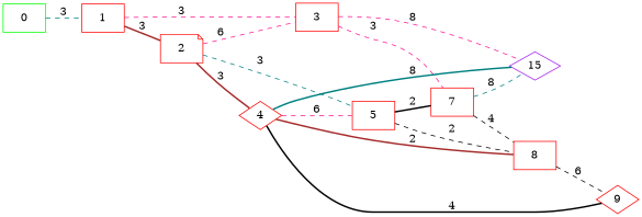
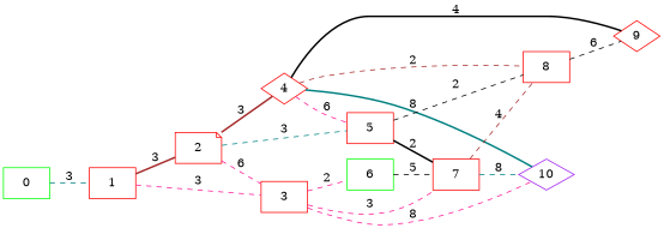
  graph {
    rankdir=LR
    node [color=red shape=box weight=1]
    edge [color=deeppink style=dashed]
    0 [color=green weight=2]
    1
    2 [shape=note]
    3
    4 [shape=diamond]
    5
+   6 [color=green weight=2]
    7
-   10 [color=purple shape=diamond weight=4 label=15]
+   10 [color=purple shape=diamond weight=4]
    8
    9 [shape=diamond]
    0 -- 1 [color=teal label=3]
    1 -- 2 [color=brown label=3 style=bold]
    1 -- 3 [label=3]
    2 -- 3 [label=6]
    2 -- 4 [color=brown label=3 style=bold]
    2 -- 5 [color=teal label=3]
+   3 -- 6 [label=2]
    3 -- 7 [label=3]
    3 -- 10 [label=8]
    4 -- 5 [label=6]
    4 -- 10 [color=teal label=8 style=bold]
-   4 -- 8 [color=brown label=2 style=bold]
+   4 -- 8 [color=brown label=2]
    4 -- 9 [color=black label=4 style=bold]
    5 -- 7 [color=black label=2 style=bold]
    5 -- 8 [color=black label=2]
+   6 -- 7 [color=black label=5]
    7 -- 10 [color=teal label=8]
-   7 -- 8 [color=black label=4]
+   7 -- 8 [color=brown label=4]
    8 -- 9 [color=black label=6]
  }
